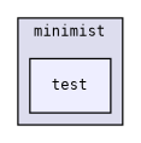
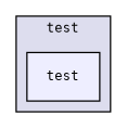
  digraph {
    compound=true
    fontname="DejaVu Sans Mono"
    n1 [fillcolor="#eeeeff" fontname="DejaVu Sans Mono" fontsize=10 label=test pencolor=black shape=box style=filled]
    subgraph cluster_1 {
      bgcolor="#ddddee"
      fontsize=10
-     label=minimist
+     label=test
      pencolor=black
      n1
    }
  }
